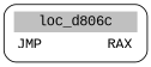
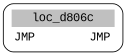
  digraph {
-   n1 [fontname="Courier New" label=<<table border="0" cellborder="0" cellpadding="3"><tr><td align="center" colspan="2" bgcolor="grey">loc_d806c</td></tr><tr><td align="left">JMP        RAX</td></tr></table>> shape=Mrecord]
+   n1 [fontname="Courier New" label=<<table border="0" cellborder="0" cellpadding="3"><tr><td align="center" colspan="2" bgcolor="grey">loc_d806c</td></tr><tr><td align="left">JMP        JMP</td></tr></table>> shape=Mrecord]
  }
